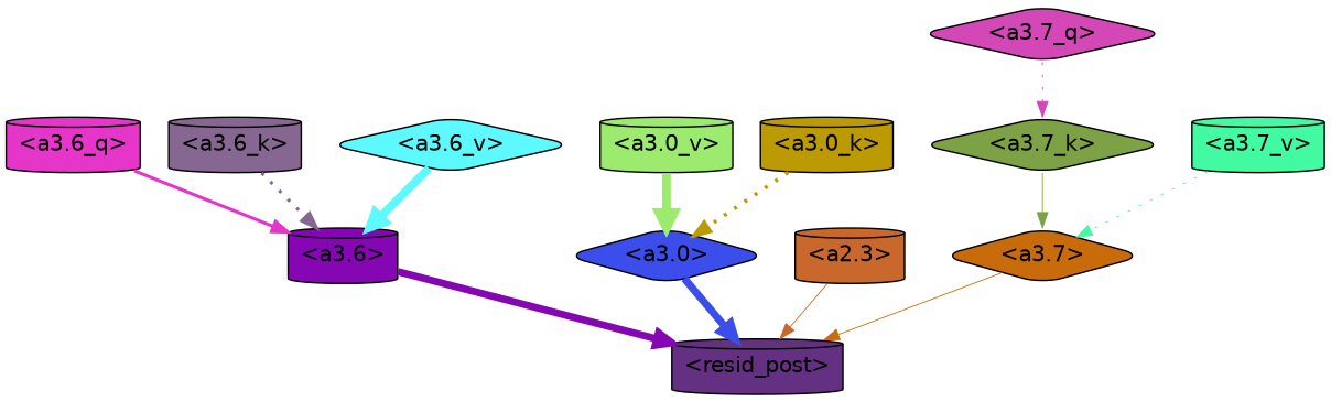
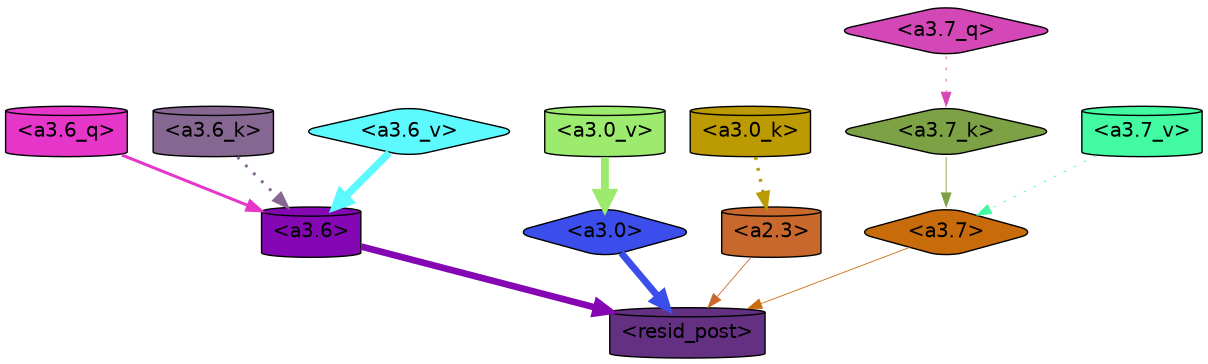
  strict digraph {
    splines=true
    node [color=black fontname=Helvetica shape=cylinder style="filled, rounded"]
    edge [penwidth=0.6 style=solid]
    "<a3.7>" [fillcolor="#c86b0a" shape=diamond]
    "<resid_post>" [fillcolor="#643082"]
    "<a3.6>" [fillcolor="#8407b3"]
    "<a3.0>" [fillcolor="#3b4eeb" shape=diamond]
    "<a2.3>" [fillcolor="#c8682c"]
    "<a3.7_q>" [fillcolor="#d447b6" shape=diamond]
    "<a3.7_k>" [fillcolor="#7da246" shape=diamond]
    "<a3.6_q>" [fillcolor="#e635c9"]
    "<a3.6_k>" [fillcolor="#866791"]
    "<a3.0_k>" [fillcolor="#bb9a02"]
    "<a3.7_v>" [fillcolor="#41faa1"]
    "<a3.6_v>" [fillcolor="#5cfafe" shape=diamond]
    "<a3.0_v>" [fillcolor="#9ceb6f"]
    "<a3.7>" -> "<resid_post>" [color="#c86b0a"]
    "<a3.6>" -> "<resid_post>" [color="#8407b3" penwidth=4.751592040061951 style=bold]
    "<a3.0>" -> "<resid_post>" [color="#3b4eeb" penwidth=4.904066681861877]
    "<a2.3>" -> "<resid_post>" [color="#c8682c"]
    "<a3.7_q>" -> "<a3.7_k>" [color="#d447b6" style=dotted]
    "<a3.7_k>" -> "<a3.7>" [color="#7da246"]
    "<a3.6_q>" -> "<a3.6>" [color="#e635c9" penwidth=2.160832464694977]
    "<a3.6_k>" -> "<a3.6>" [color="#866791" penwidth=2.13908451795578 style=dotted]
-   "<a3.0_k>" -> "<a3.0>" [color="#bb9a02" penwidth=2.520303964614868 style=dotted]
+   "<a3.0_k>" -> "<a2.3>" [color="#bb9a02" penwidth=2.520303964614868 style=dotted]
    "<a3.7_v>" -> "<a3.7>" [color="#41faa1" style=dotted]
    "<a3.6_v>" -> "<a3.6>" [color="#5cfafe" penwidth=5.297133803367615 style=""]
    "<a3.0_v>" -> "<a3.0>" [color="#9ceb6f" penwidth=5.680712580680847]
  }
